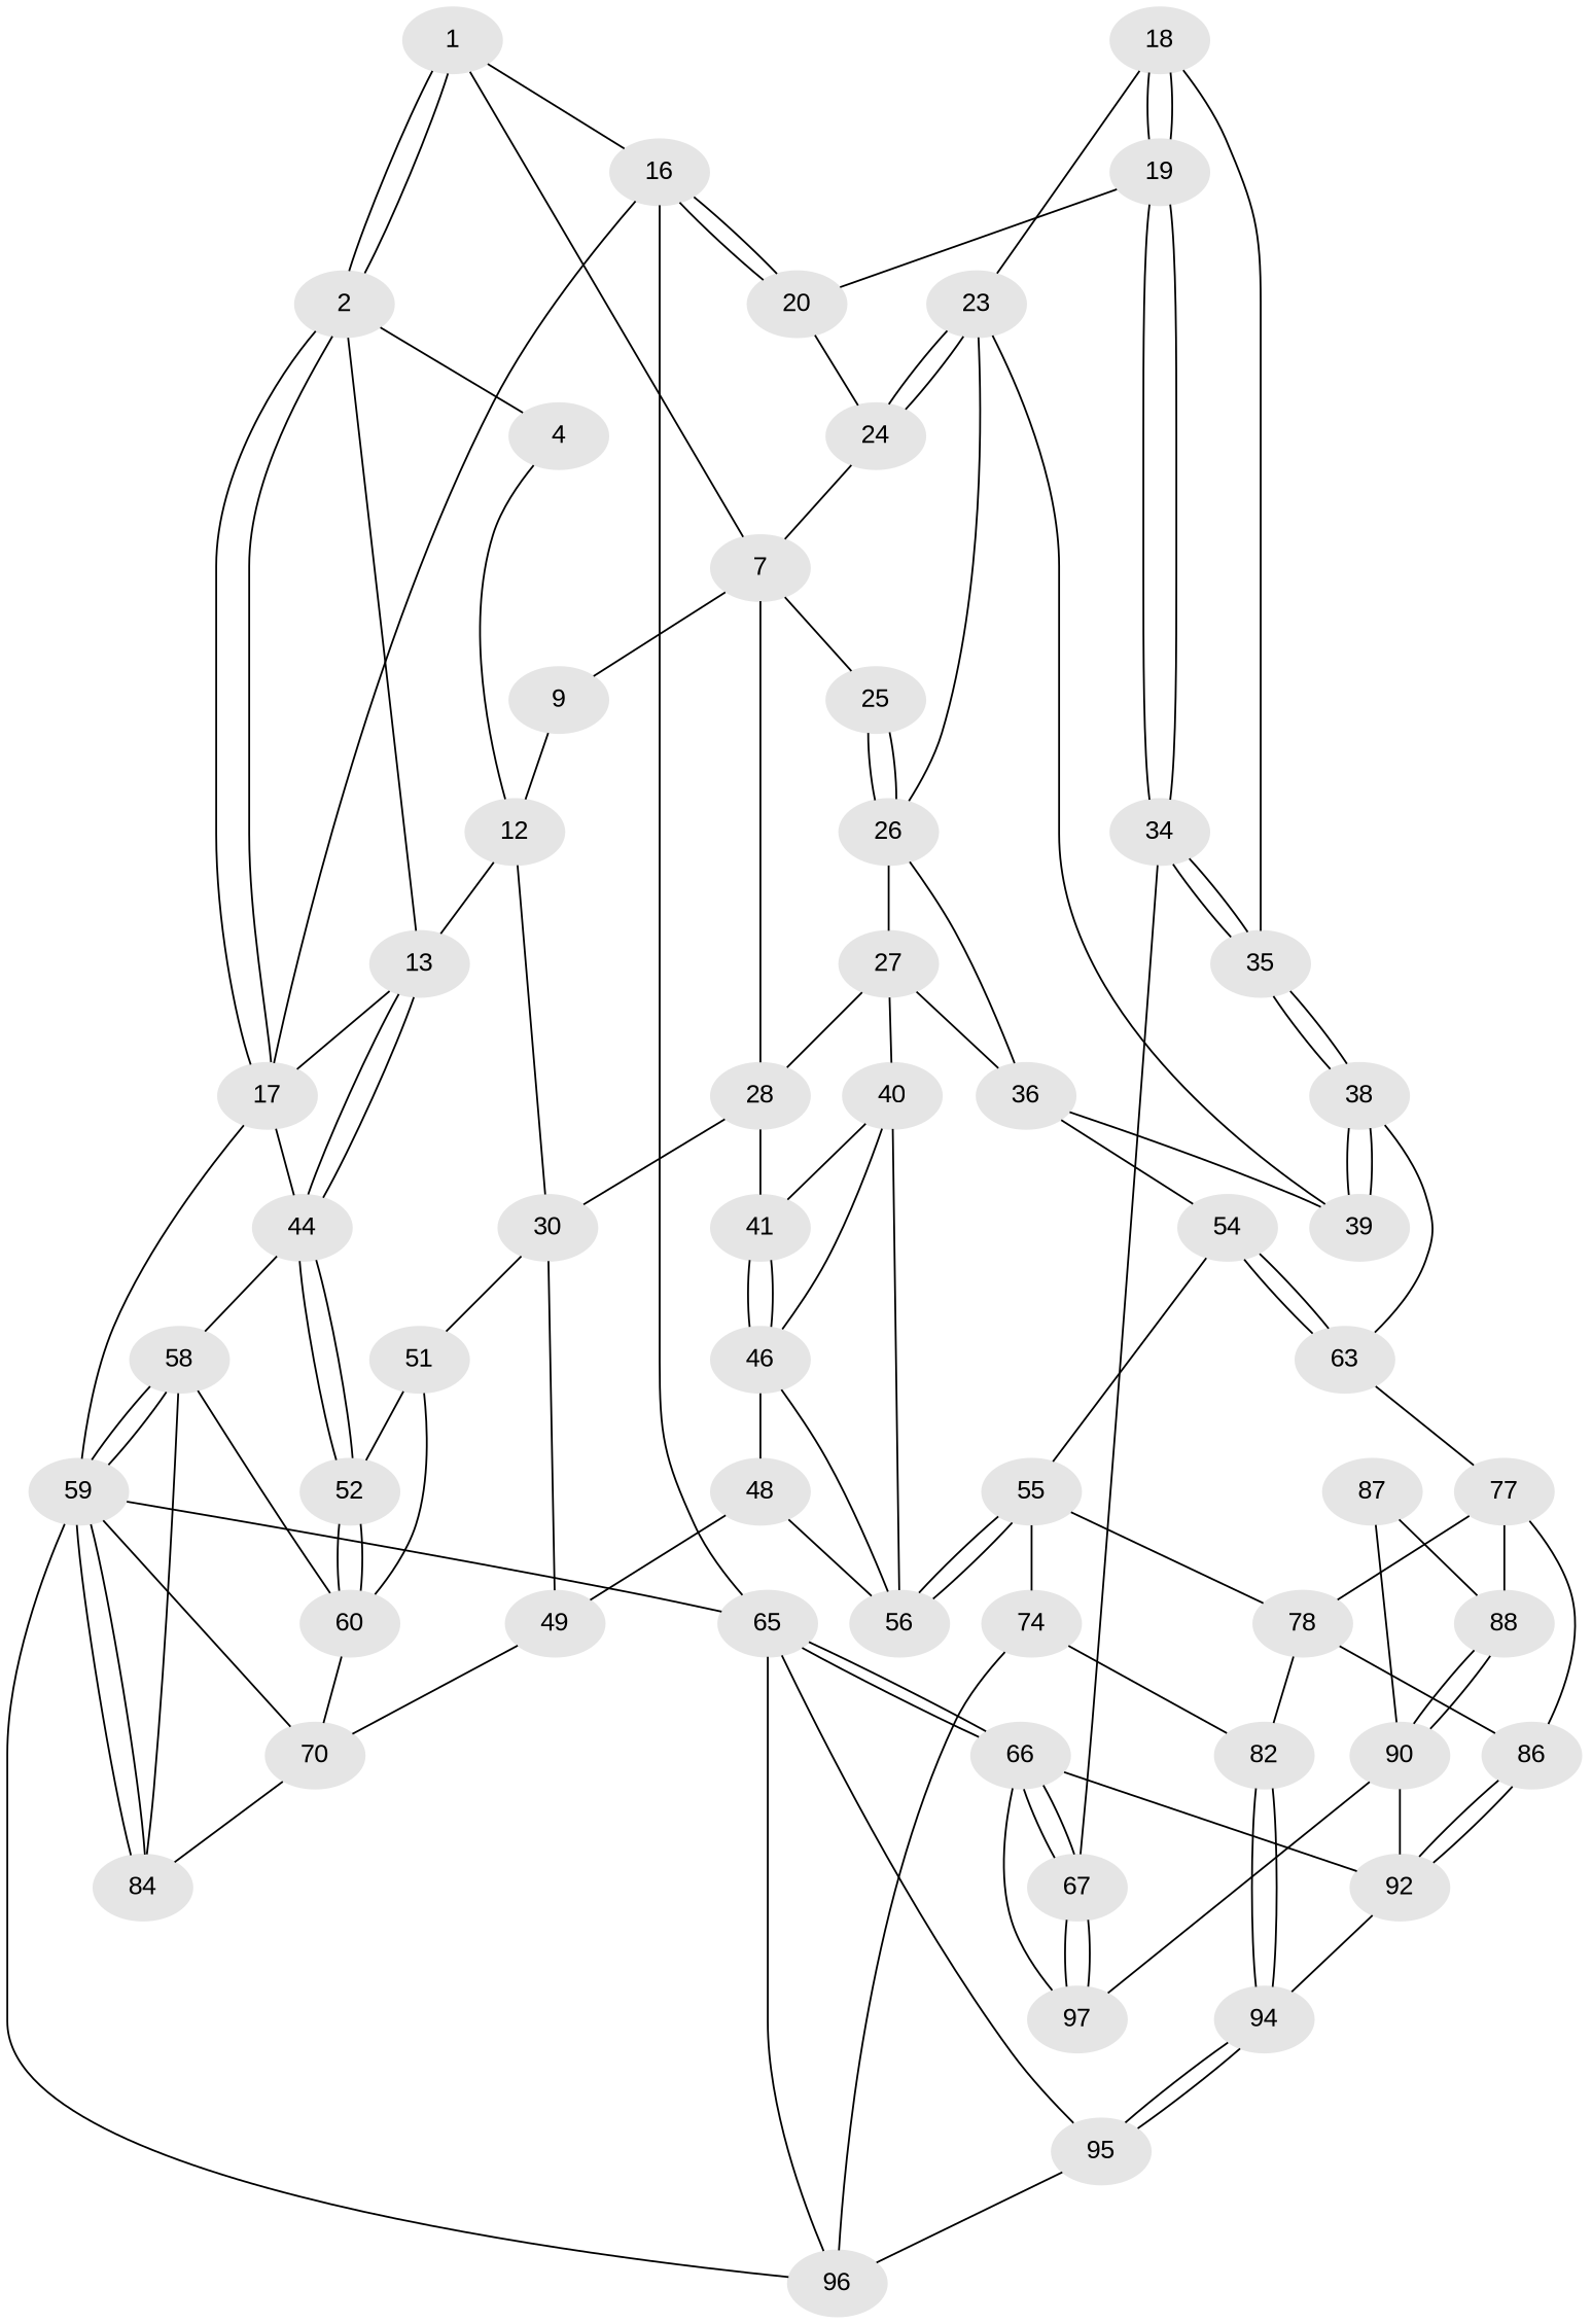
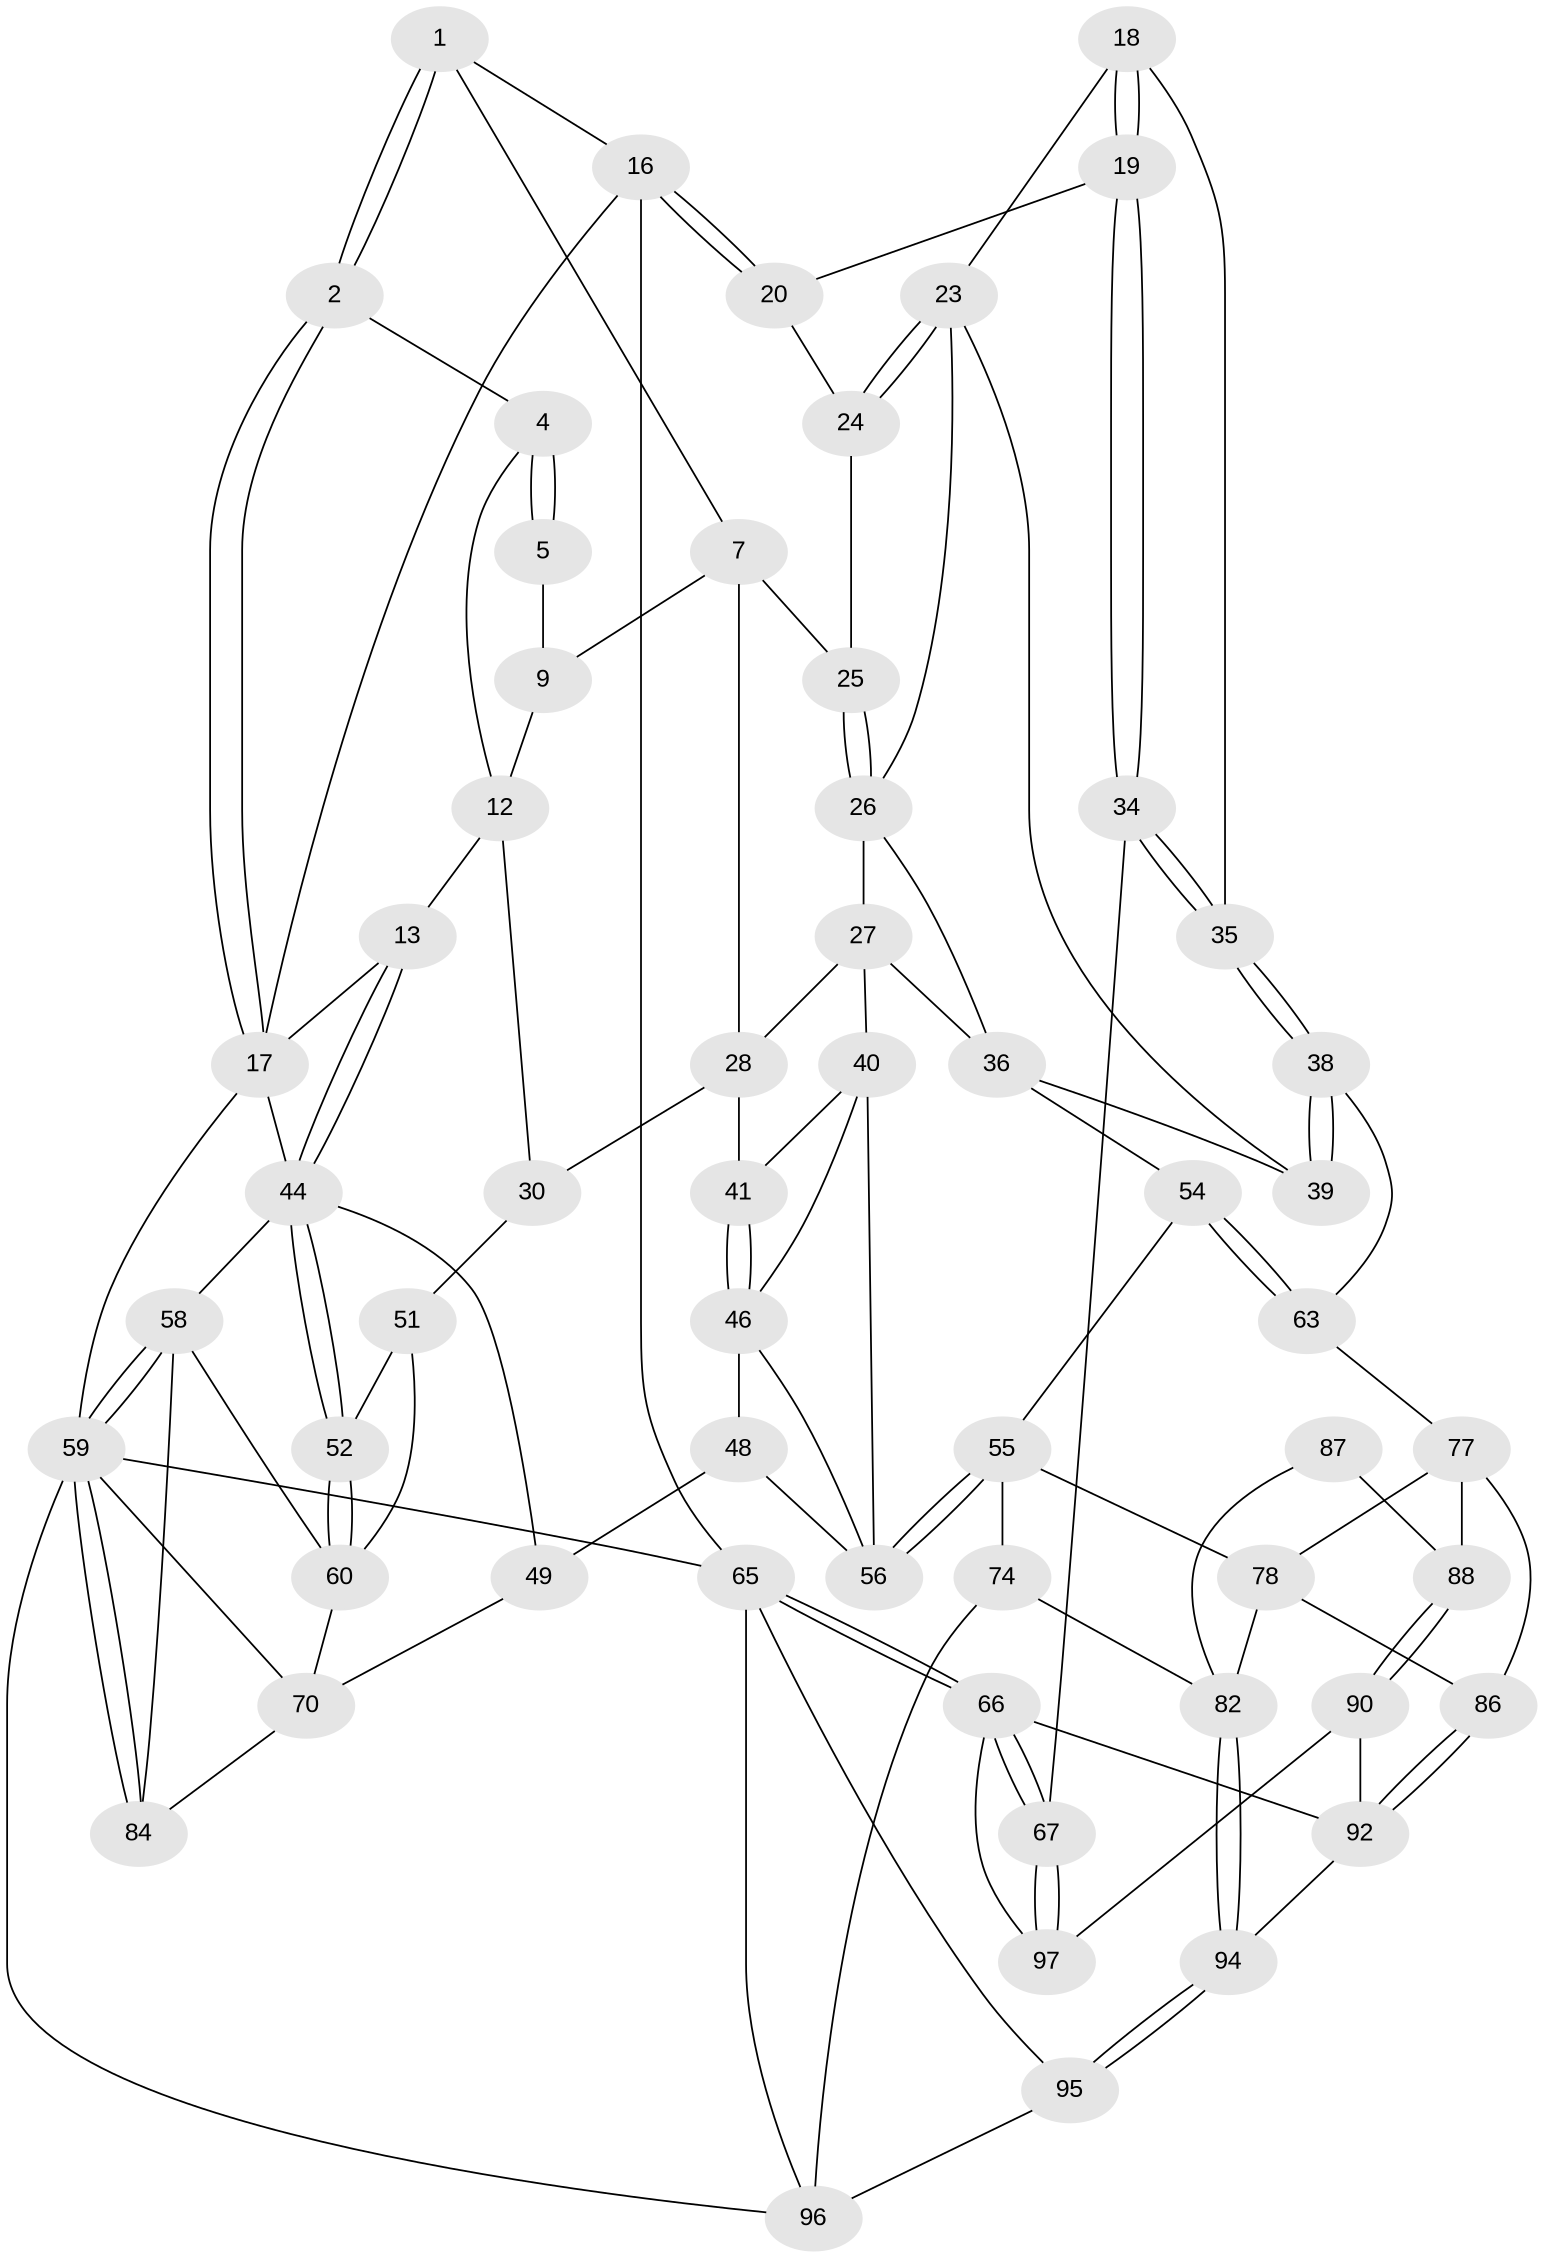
  graph {
    fontname="Liberation Sans"
    node [color=gray90 fontname="Liberation Sans" style=filled]
    edge [fontname="Liberation Sans"]
    1 [super="+6"]
    2 [super="+3"]
    7 [super="+8"]
    16
    4 [super="+11"]
    13 [super="+14"]
    17 [super="+33"]
    9
    25
    28 [super="+29"]
    20 [super="+21"]
    65 [super="+101"]
+   5 [super="+10"]
    12 [super="+15"]
    44 [super="+45"]
    59 [super="+100"]
    30 [super="+50"]
    26 [super="+32"]
    41
    49 [super="+69"]
    51
    52
    58 [super="+61"]
    24
    96 [super="+99"]
    66 [super="+98"]
    95
    70 [super="+83"]
    84
    18 [super="+22"]
    19
    23 [super="+31"]
    35
    34 [super="+68"]
    39 [super="+42"]
    38 [super="+62"]
    67
    27 [super="+37"]
    36 [super="+43"]
    40 [super="+53"]
    54
    46 [super="+47"]
    56 [super="+57"]
    60 [super="+64"]
    97
    63 [super="+76"]
    55 [super="+73"]
    77 [super="+85"]
    48 [super="+71"]
    74 [super="+75"]
    78 [super="+81"]
    82
    86
    88
    92 [super="+93"]
    94
    90 [super="+91"]
    87 [super="+89"]
    1 -- 2
    1 -- 2
    1 -- 7
    1 -- 16
    2 -- 4
-   2 -- 13
    2 -- 17
    2 -- 17
    7 -- 9
    7 -- 25
    7 -- 28
    16 -- 17
    16 -- 20
    16 -- 20
    16 -- 65
+   4 -- 5 [weight=2]
+   4 -- 5
    4 -- 12
    13 -- 17
    13 -- 44
    13 -- 44
    17 -- 44
    17 -- 59
    9 -- 12
    25 -- 26
    25 -- 26
    28 -- 30
    28 -- 41
    20 -- 24
    65 -- 96
    65 -- 66
    65 -- 66
    65 -- 95
+   5 -- 9
    12 -- 13
    12 -- 30
    44 -- 52
    44 -- 52
    44 -- 58
    59 -- 65
    59 -- 96
    59 -- 70
    59 -- 84
    59 -- 84
-   30 -- 49
+   44 -- 49
    30 -- 51
    26 -- 27
    26 -- 36
    41 -- 46
    41 -- 46
    49 -- 70
    51 -- 52
    51 -- 60
    52 -- 60
    52 -- 60
    58 -- 59
    58 -- 59
    58 -- 84
    58 -- 60
-   24 -- 7
+   24 -- 25
    66 -- 67
    66 -- 67
    66 -- 97
    66 -- 92
    95 -- 96
    70 -- 84
    18 -- 19
    18 -- 19
    18 -- 23
    18 -- 35
    19 -- 20
    19 -- 34
    19 -- 34
    23 -- 26
    23 -- 24
    23 -- 24
    23 -- 39
    35 -- 38
    35 -- 38
    34 -- 35
    34 -- 35
    34 -- 67
    38 -- 39 [weight=2]
    38 -- 39
    38 -- 63
    67 -- 97
    67 -- 97
    27 -- 28
    27 -- 36
    27 -- 40
    36 -- 39
    36 -- 54
    40 -- 41
    40 -- 46
    40 -- 56
    54 -- 63
    54 -- 63
    54 -- 55
    46 -- 56
    46 -- 48
    60 -- 70
    63 -- 77
    55 -- 56
    55 -- 56
    55 -- 74
    55 -- 78
    77 -- 78
    77 -- 86
    77 -- 88
    48 -- 49
    48 -- 56
    74 -- 96
    74 -- 82
    78 -- 82
    78 -- 86
    82 -- 94
    82 -- 94
    86 -- 92
    86 -- 92
    88 -- 90
    88 -- 90
    92 -- 94
    94 -- 95
    94 -- 95
    90 -- 97
    90 -- 92
    87 -- 88
-   87 -- 90
+   87 -- 82
  }
